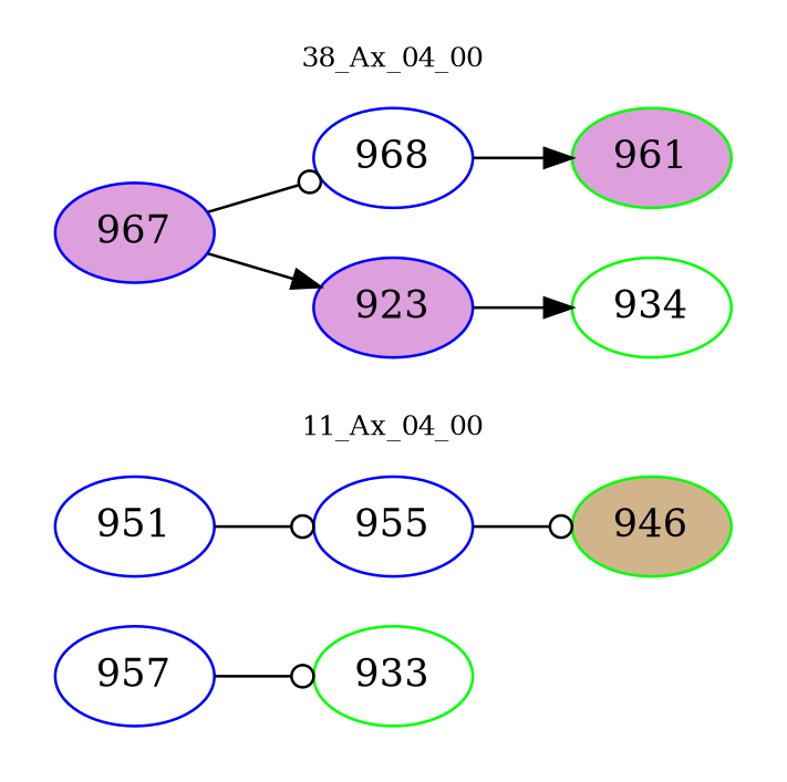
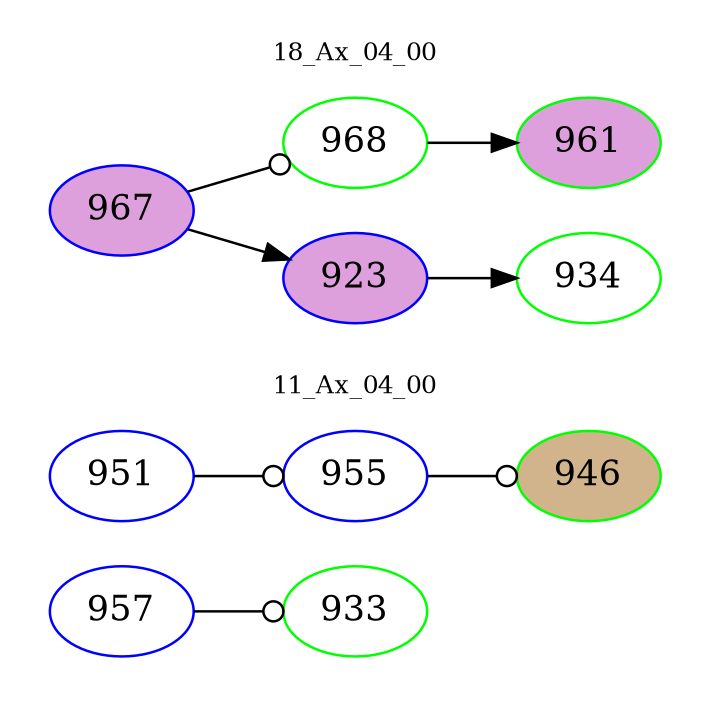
  digraph {
    rankdir=LR
    node [color=blue fillcolor=white style=filled]
    edge [arrowhead=odot color=black]
    n1 [label=951]
    n2 [label=957]
    n3 [label=955]
    n4 [color=green label=933]
    n5 [color=green fillcolor=tan label=946]
    n6 [fillcolor=plum label=967]
    n7 [fillcolor=plum label=923]
-   n8 [label=968]
+   n8 [color=green label=968]
    n9 [color=green label=934]
    n10 [color=green fillcolor=plum label=961]
    subgraph cluster_1 {
      color=white
      fontsize=10
      label="11_Ax_04_00"
      n1
      n2
      n3
      n4
      n5
    }
    subgraph cluster_2 {
      color=white
      fontsize=10
-     label="38_Ax_04_00"
+     label="18_Ax_04_00"
      n6
      n7
      n8
      n9
      n10
    }
    n1 -> n3
    n2 -> n4
    n3 -> n5
    n6 -> n7 [arrowhead=normal]
    n6 -> n8
    n7 -> n9 [arrowhead=normal]
    n8 -> n10 [arrowhead=normal]
  }
